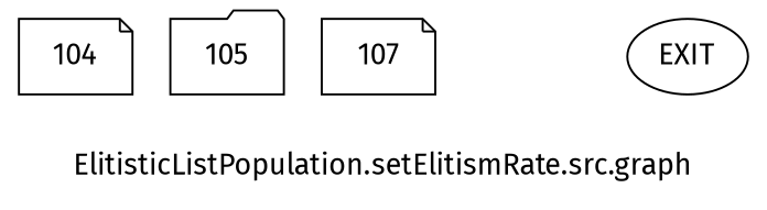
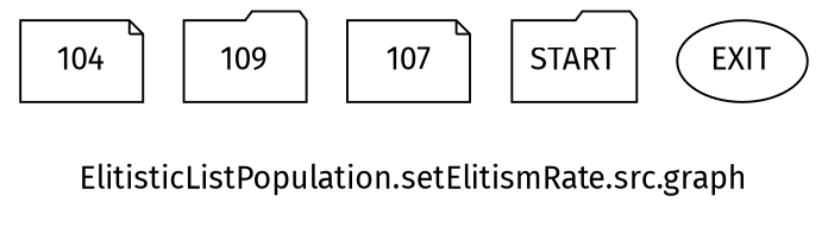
  digraph {
    label="ElitisticListPopulation.setElitismRate.src.graph"
    fontname="Fira Sans"
    node [shape=note fontname="Fira Sans"]
    n1 [label=104]
-   n2 [label=105 shape=folder]
+   n2 [label=109 shape=folder]
    n3 [label=107]
+   n4 [label=START shape=folder]
    n5 [label=EXIT shape=ellipse]
  }
